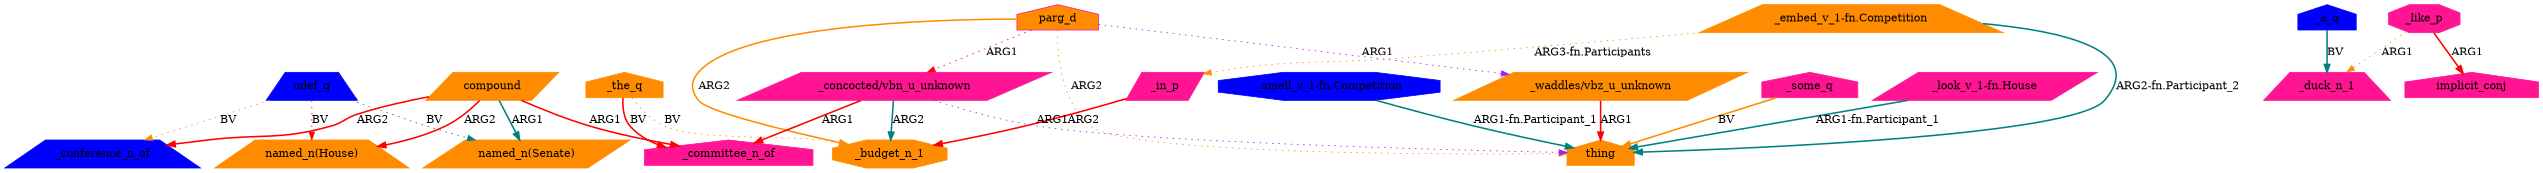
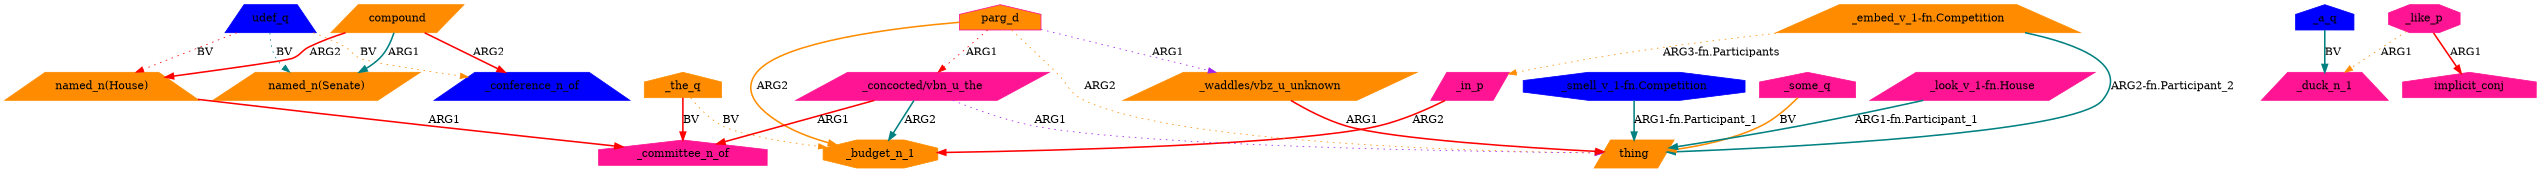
  digraph {
    node [color=deeppink shape=parallelogram style=filled]
    edge [color=red style=bold]
    udef_q [color=blue shape=trapezium]
    _conference_n_of [color=blue shape=trapezium]
    "named_n(House)" [color=darkorange shape=trapezium]
    "named_n(Senate)" [color=darkorange]
    "_embed_v_1-fn.Competition" [color=darkorange shape=trapezium]
-   thing [color=darkorange shape=house]
+   thing [color=darkorange]
    _in_p
    _budget_n_1 [color=darkorange shape=octagon]
    _a_q [color=blue shape=house]
    _duck_n_1 [shape=trapezium]
    _like_p [shape=octagon]
    implicit_conj [shape=house]
    parg_d [fillcolor=darkorange shape=house]
-   "_concocted/vbn_u_unknown"
+   "_concocted/vbn_u_unknown" [label="_concocted/vbn_u_the"]
    "_waddles/vbz_u_unknown" [color=darkorange]
    _committee_n_of [shape=house]
    _the_q [color=darkorange shape=house]
    compound [color=darkorange]
    "_smell_v_1-fn.Competition" [color=blue shape=octagon]
    _some_q [shape=house]
    n21 [label="_look_v_1-fn.House"]
    udef_q -> _conference_n_of [color=darkorange label=BV style=dotted]
    udef_q -> "named_n(House)" [label=BV style=dotted]
    udef_q -> "named_n(Senate)" [color=teal label=BV style=dotted]
    "_embed_v_1-fn.Competition" -> thing [color=teal label="ARG2-fn.Participant_2"]
    "_embed_v_1-fn.Competition" -> _in_p [color=darkorange label="ARG3-fn.Participants" style=dotted]
    _in_p -> _budget_n_1 [label=ARG2]
    _a_q -> _duck_n_1 [color=teal label=BV]
    _like_p -> _duck_n_1 [color=darkorange label=ARG1 style=dotted]
    _like_p -> implicit_conj [label=ARG1]
    parg_d -> thing [color=darkorange label=ARG2 style=dotted]
    parg_d -> _budget_n_1 [color=darkorange label=ARG2]
    parg_d -> "_concocted/vbn_u_unknown" [label=ARG1 style=dotted]
    parg_d -> "_waddles/vbz_u_unknown" [color=purple label=ARG1 style=dotted]
    "_concocted/vbn_u_unknown" -> thing [color=purple label=ARG1 style=dotted]
    "_concocted/vbn_u_unknown" -> _budget_n_1 [color=teal label=ARG2]
    "_concocted/vbn_u_unknown" -> _committee_n_of [label=ARG1]
    "_waddles/vbz_u_unknown" -> thing [label=ARG1]
    _the_q -> _budget_n_1 [color=darkorange label=BV style=dotted]
    _the_q -> _committee_n_of [label=BV]
    compound -> _conference_n_of [label=ARG2]
    compound -> "named_n(House)" [label=ARG2]
    compound -> "named_n(Senate)" [color=teal label=ARG1]
-   compound -> _committee_n_of [label=ARG1]
+   "named_n(House)" -> _committee_n_of [label=ARG1]
    "_smell_v_1-fn.Competition" -> thing [color=teal label="ARG1-fn.Participant_1"]
    _some_q -> thing [color=darkorange label=BV]
    n21 -> thing [color=teal label="ARG1-fn.Participant_1"]
  }
